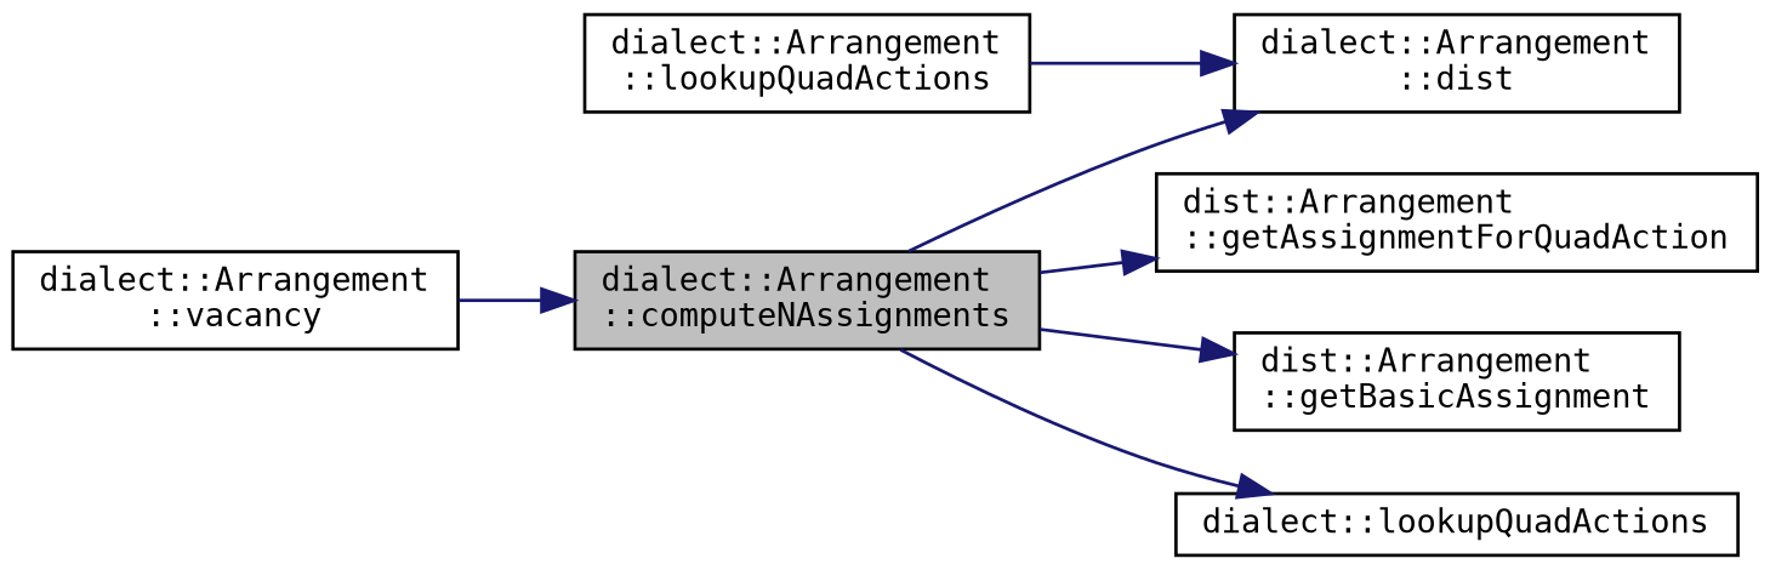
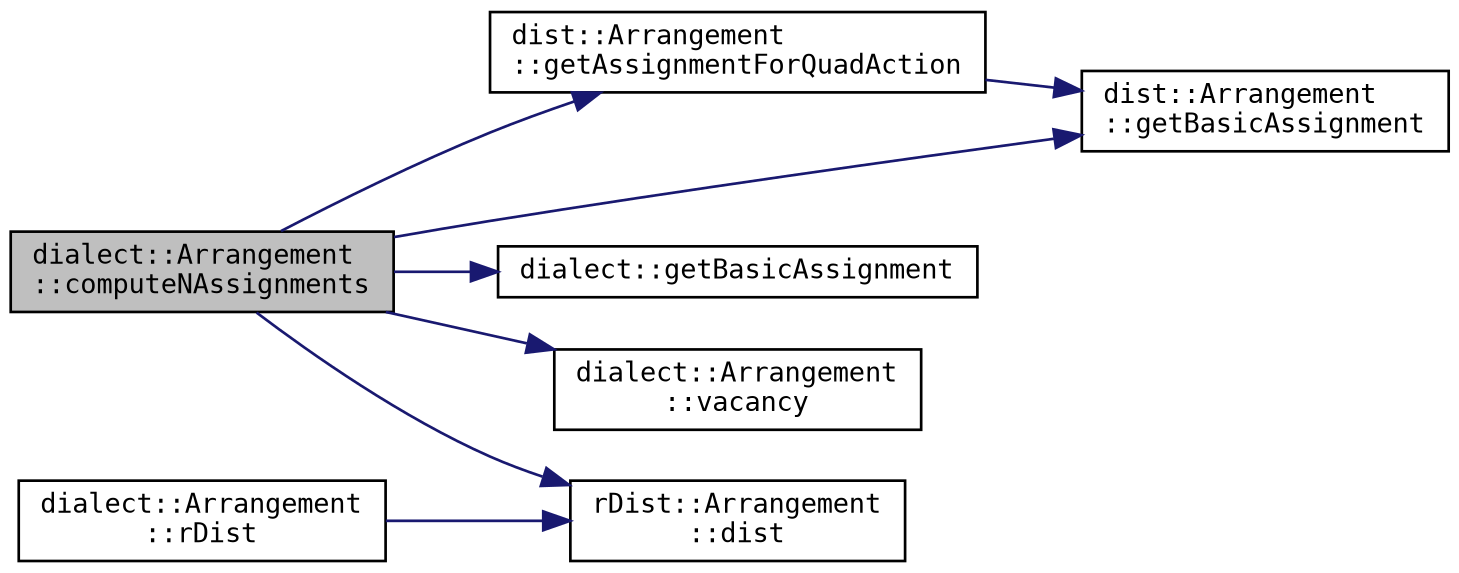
  digraph {
    fontname="DejaVu Sans Mono"
    rankdir=LR
    node [color=black fillcolor=white fontname="DejaVu Sans Mono" fontsize=10 shape=record style=filled]
    edge [color=midnightblue fontname="DejaVu Sans Mono" fontsize=10 labelfontname=Helvetica labelfontsize=10 style=solid]
    n1 [fillcolor=grey75 fontcolor=black height=0.2 label="dialect::Arrangement\l::computeNAssignments" width=0.4]
    n2 [height=0.2 label="dist::Arrangement\l::getAssignmentForQuadAction" width=0.4]
    n3 [height=0.2 label="dist::Arrangement\l::getBasicAssignment" width=0.4]
-   n4 [height=0.2 label="dialect::lookupQuadActions" width=0.4]
+   n4 [height=0.2 label="dialect::getBasicAssignment" width=0.4]
    n5 [height=0.2 label="dialect::Arrangement\l::vacancy" width=0.4]
-   n6 [height=0.2 label="dialect::Arrangement\l::dist" width=0.4]
-   n7 [height=0.2 label="dialect::Arrangement\l::lookupQuadActions" width=0.4]
+   n6 [height=0.2 label="rDist::Arrangement\l::dist" width=0.4]
+   n7 [height=0.2 label="dialect::Arrangement\l::rDist" width=0.4]
    n1 -> n2
    n1 -> n3
    n1 -> n4
-   n5 -> n1
+   n1 -> n5
    n1 -> n6
+   n2 -> n3
    n7 -> n6
  }
